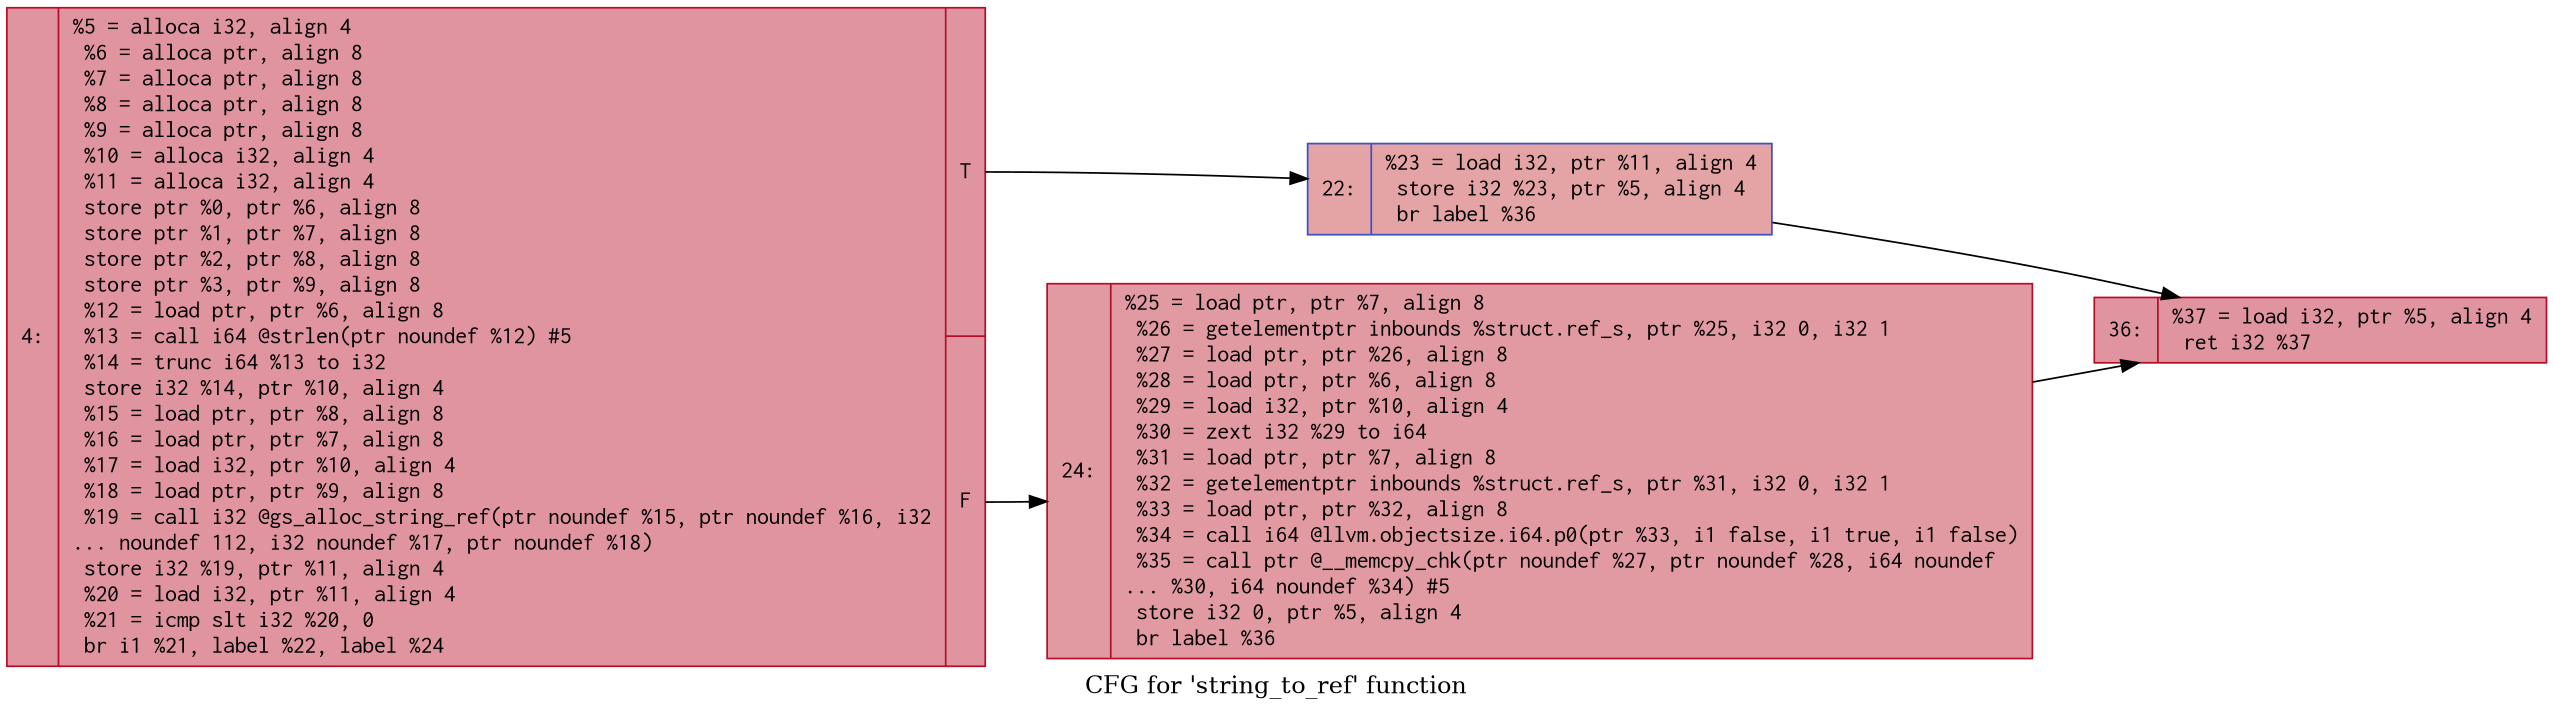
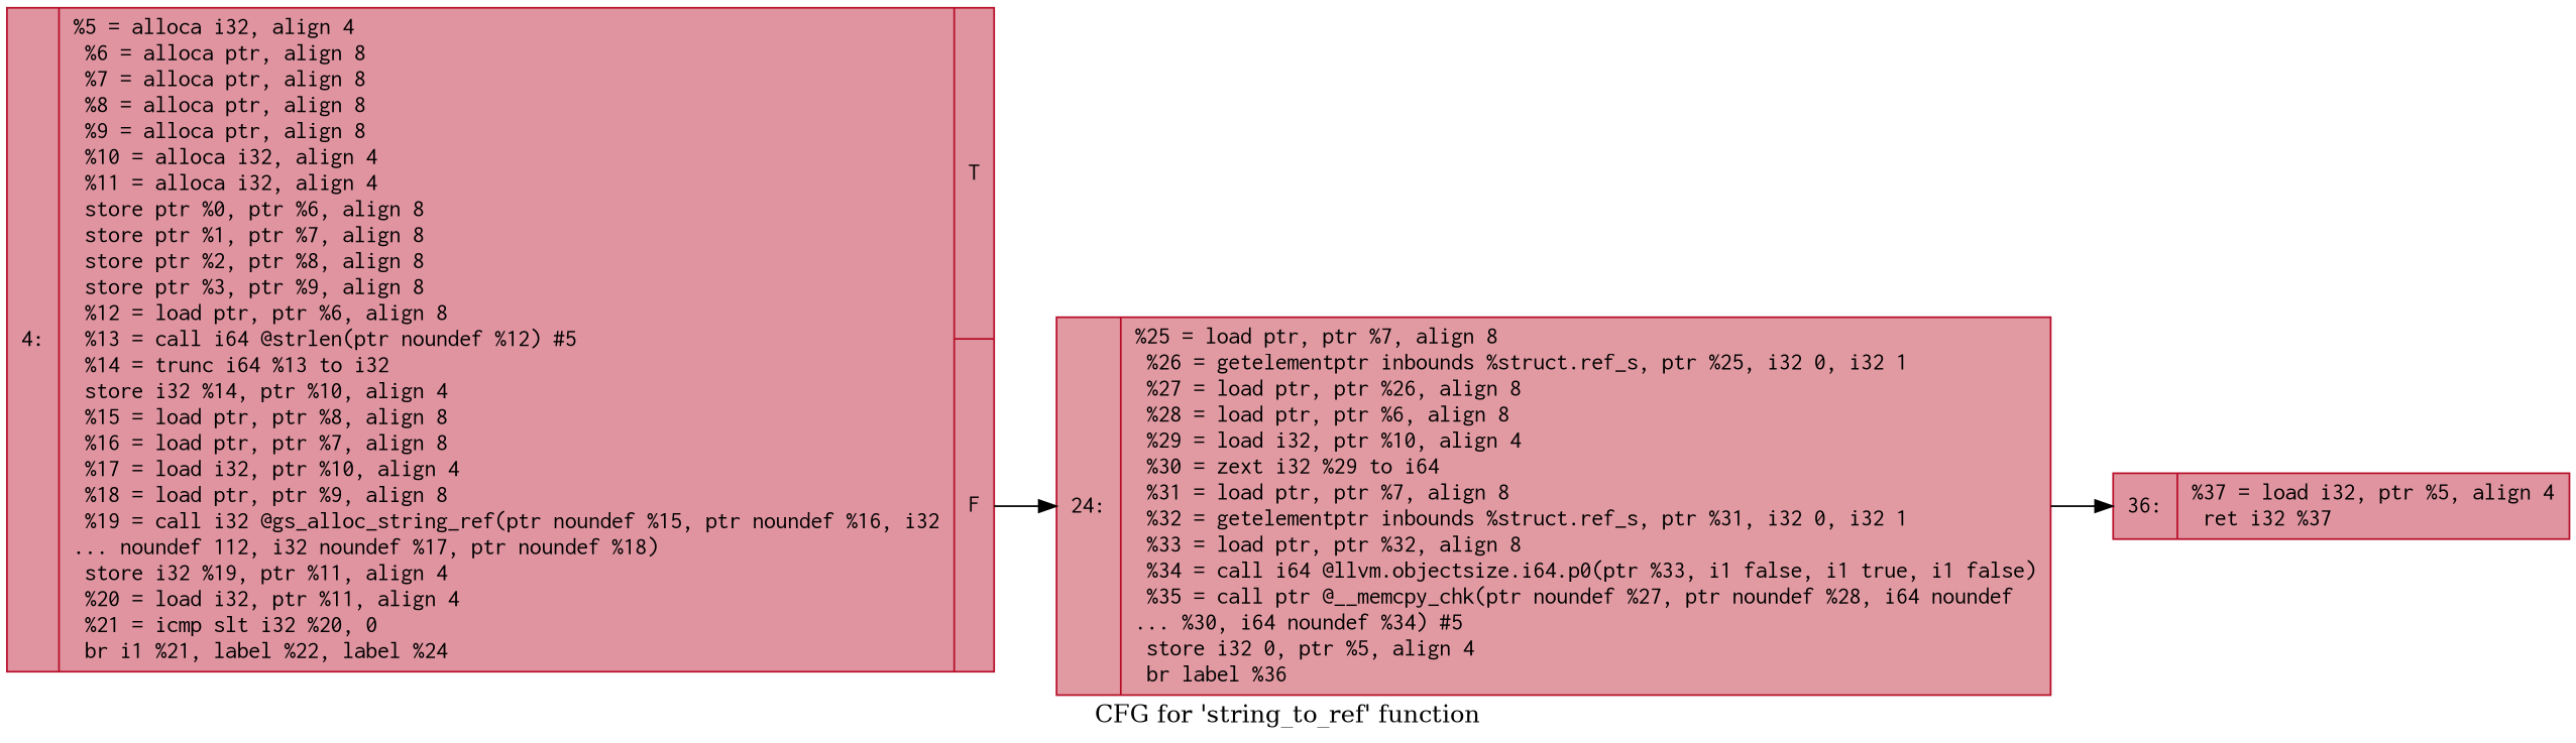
  digraph {
    label="CFG for 'string_to_ref' function"
    rankdir=LR
    node [color="#b70d28ff" fillcolor="#b70d2870" fontname=Courier shape=record style=filled]
    n1 [label="{4:\l|  %5 = alloca i32, align 4\l  %6 = alloca ptr, align 8\l  %7 = alloca ptr, align 8\l  %8 = alloca ptr, align 8\l  %9 = alloca ptr, align 8\l  %10 = alloca i32, align 4\l  %11 = alloca i32, align 4\l  store ptr %0, ptr %6, align 8\l  store ptr %1, ptr %7, align 8\l  store ptr %2, ptr %8, align 8\l  store ptr %3, ptr %9, align 8\l  %12 = load ptr, ptr %6, align 8\l  %13 = call i64 @strlen(ptr noundef %12) #5\l  %14 = trunc i64 %13 to i32\l  store i32 %14, ptr %10, align 4\l  %15 = load ptr, ptr %8, align 8\l  %16 = load ptr, ptr %7, align 8\l  %17 = load i32, ptr %10, align 4\l  %18 = load ptr, ptr %9, align 8\l  %19 = call i32 @gs_alloc_string_ref(ptr noundef %15, ptr noundef %16, i32\l... noundef 112, i32 noundef %17, ptr noundef %18)\l  store i32 %19, ptr %11, align 4\l  %20 = load i32, ptr %11, align 4\l  %21 = icmp slt i32 %20, 0\l  br i1 %21, label %22, label %24\l|{<s0>T|<s1>F}}"]
-   n2 [color="#3d50c3ff" fillcolor="#c32e3170" label="{22:\l|  %23 = load i32, ptr %11, align 4\l  store i32 %23, ptr %5, align 4\l  br label %36\l}"]
    n3 [fillcolor="#bb1b2c70" label="{24:\l|  %25 = load ptr, ptr %7, align 8\l  %26 = getelementptr inbounds %struct.ref_s, ptr %25, i32 0, i32 1\l  %27 = load ptr, ptr %26, align 8\l  %28 = load ptr, ptr %6, align 8\l  %29 = load i32, ptr %10, align 4\l  %30 = zext i32 %29 to i64\l  %31 = load ptr, ptr %7, align 8\l  %32 = getelementptr inbounds %struct.ref_s, ptr %31, i32 0, i32 1\l  %33 = load ptr, ptr %32, align 8\l  %34 = call i64 @llvm.objectsize.i64.p0(ptr %33, i1 false, i1 true, i1 false)\l  %35 = call ptr @__memcpy_chk(ptr noundef %27, ptr noundef %28, i64 noundef\l... %30, i64 noundef %34) #5\l  store i32 0, ptr %5, align 4\l  br label %36\l}"]
    n4 [label="{36:\l|  %37 = load i32, ptr %5, align 4\l  ret i32 %37\l}"]
-   n1 -> n2 [tailport=s0]
    n1 -> n3 [tailport=s1]
-   n2 -> n4
    n3 -> n4
  }
